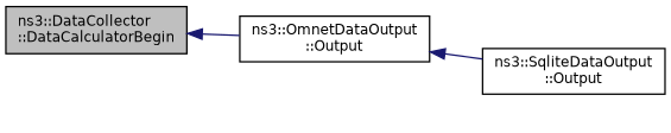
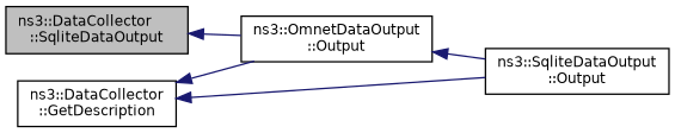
  digraph {
    rankdir=LR
    node [color=black fillcolor=white fontname=Helvetica fontsize=10 shape=record style=filled]
    edge [color=midnightblue dir=back fontname=Helvetica fontsize=10 labelfontname=Helvetica labelfontsize=10 style=solid]
-   n1 [fillcolor=grey75 fontcolor=black height=0.2 label="ns3::DataCollector\l::DataCalculatorBegin" width=0.4]
+   n1 [fillcolor=grey75 fontcolor=black height=0.2 label="ns3::DataCollector\l::SqliteDataOutput" width=0.4]
    n2 [height=0.2 label="ns3::OmnetDataOutput\l::Output" width=0.4]
+   n3 [height=0.2 label="ns3::DataCollector\l::GetDescription" width=0.4]
    n4 [height=0.2 label="ns3::SqliteDataOutput\l::Output" width=0.4]
    n1 -> n2
    n2 -> n4
+   n3 -> n2
+   n3 -> n4
  }
